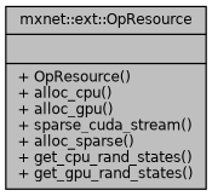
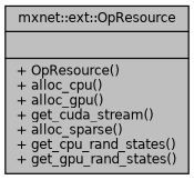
  digraph {
-   n1 [color=black fillcolor=grey75 fontcolor=black fontname=Helvetica fontsize=10 height=0.2 label="{mxnet::ext::OpResource\n||+ OpResource()\l+ alloc_cpu()\l+ alloc_gpu()\l+ sparse_cuda_stream()\l+ alloc_sparse()\l+ get_cpu_rand_states()\l+ get_gpu_rand_states()\l}" shape=record style=filled width=0.4]
+   n1 [color=black fillcolor=grey75 fontcolor=black fontname=Helvetica fontsize=10 height=0.2 label="{mxnet::ext::OpResource\n||+ OpResource()\l+ alloc_cpu()\l+ alloc_gpu()\l+ get_cuda_stream()\l+ alloc_sparse()\l+ get_cpu_rand_states()\l+ get_gpu_rand_states()\l}" shape=record style=filled width=0.4]
  }
